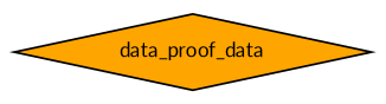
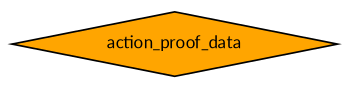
  digraph {
    rankdir=LR
    fontname=Lato
-   n1 [color=black fillcolor=orange fontname=Lato fontsize=10 height=0.2 label=data_proof_data shape=diamond style=filled width=0.4]
+   n1 [color=black fillcolor=orange fontname=Lato fontsize=10 height=0.2 label=action_proof_data shape=diamond style=filled width=0.4]
  }
